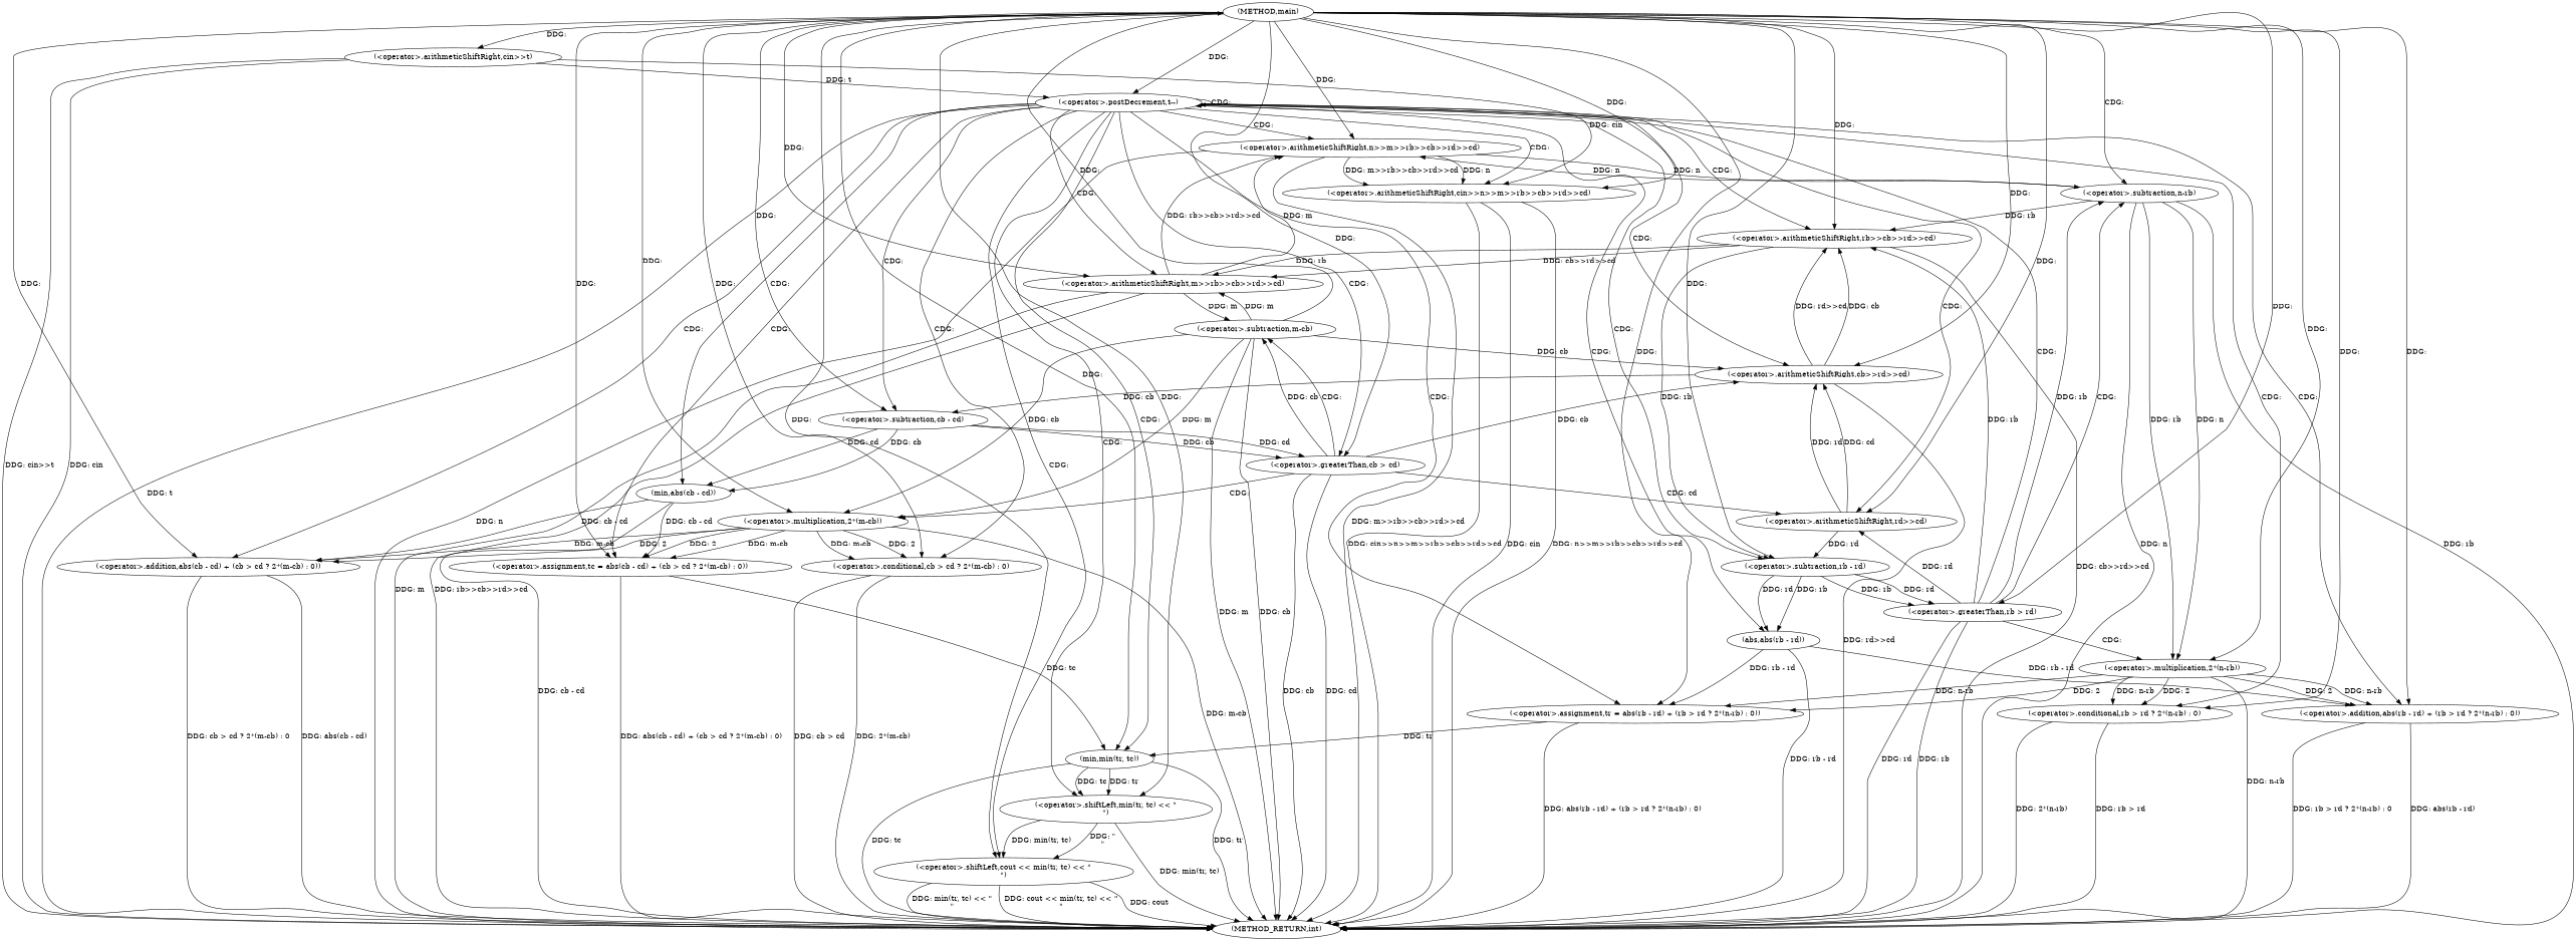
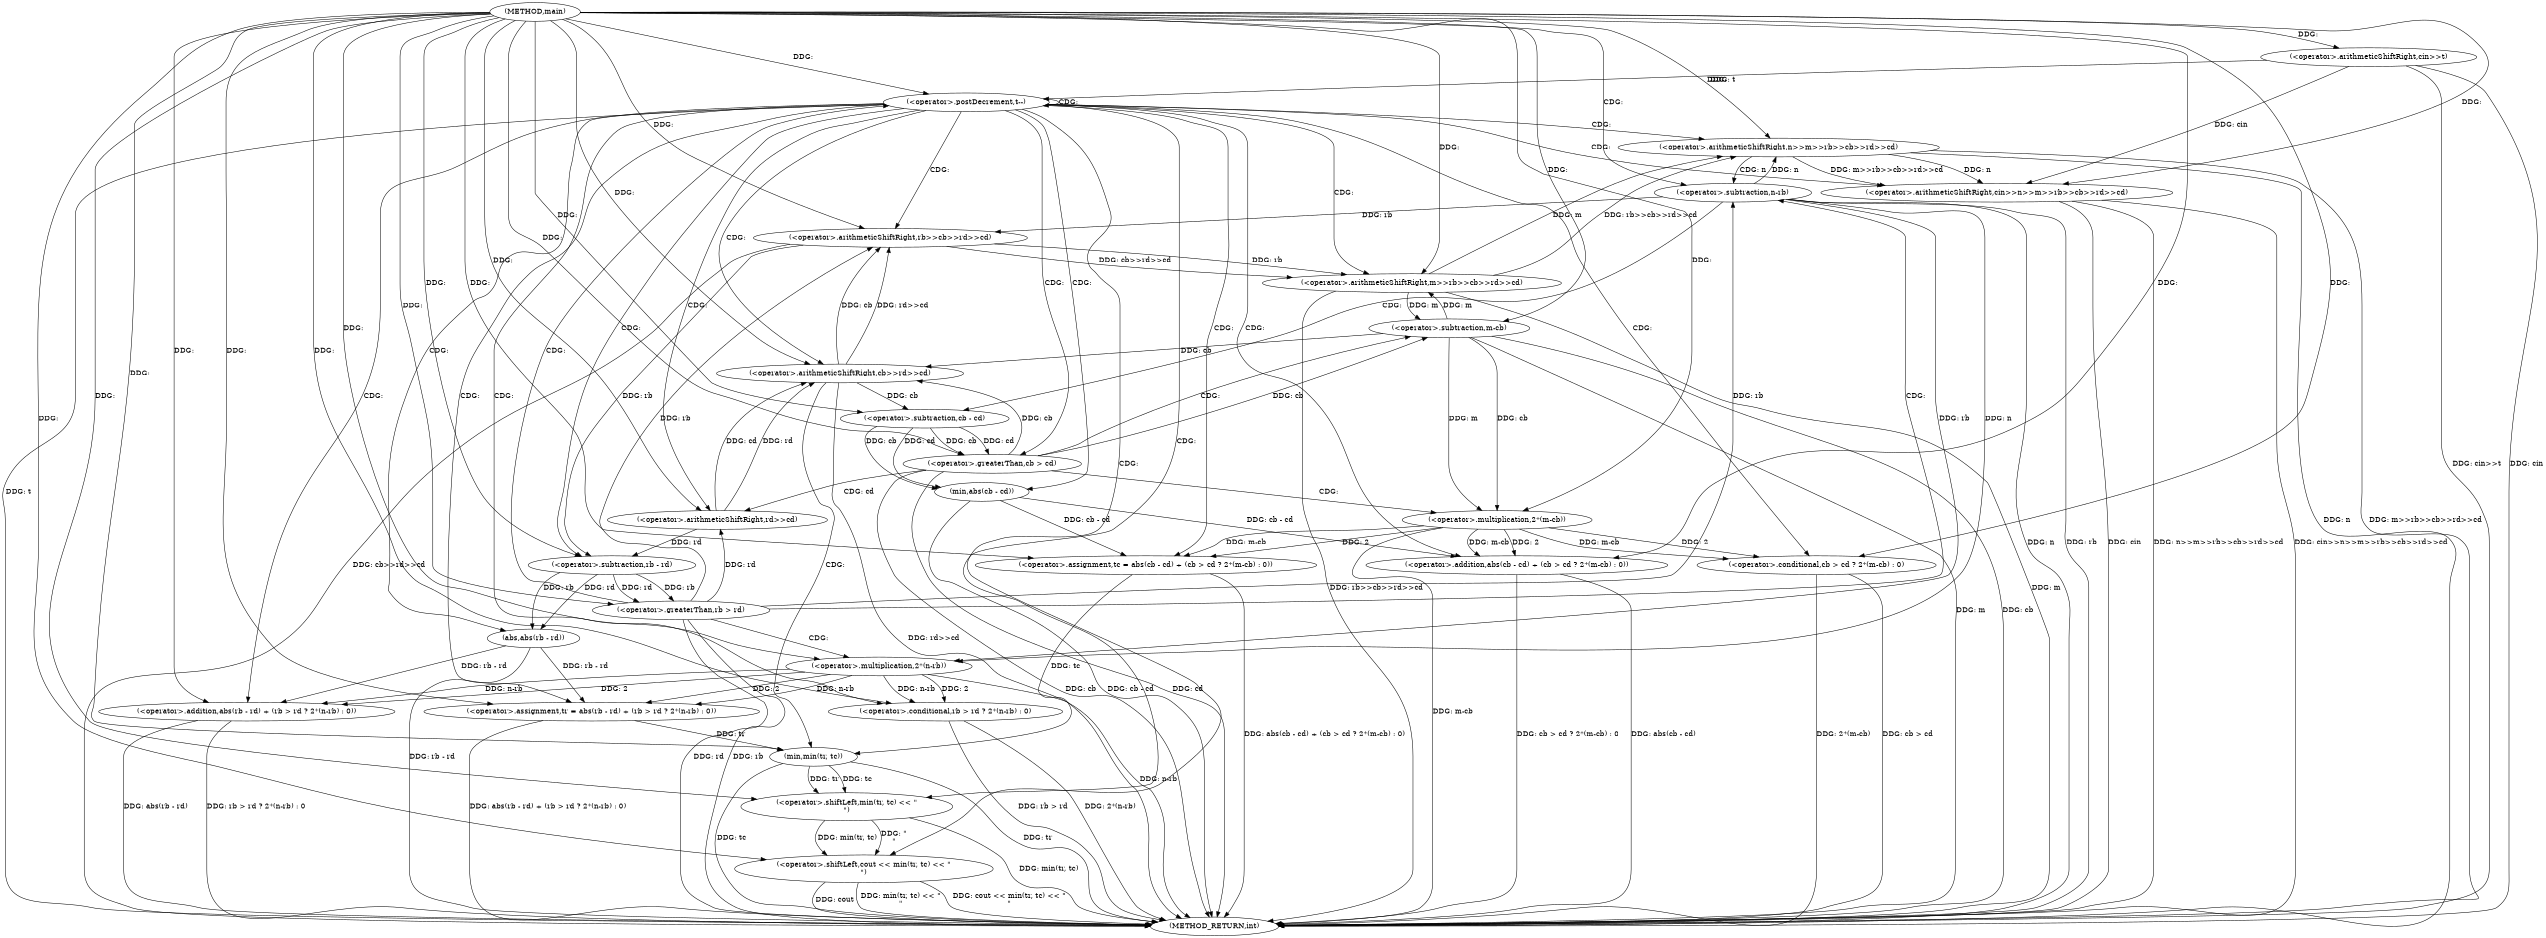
  digraph {
    n1 [label="(METHOD,main)"]
    n2 [label="(<operator>.arithmeticShiftRight,cin>>t)"]
    n3 [label="(<operator>.postDecrement,t--)"]
    n4 [label="(<operator>.arithmeticShiftRight,cin>>n>>m>>rb>>cb>>rd>>cd)"]
    n5 [label="(<operator>.assignment,tr = abs(rb - rd) + (rb > rd ? 2*(n-rb) : 0))"]
    n6 [label="(<operator>.assignment,tc = abs(cb - cd) + (cb > cd ? 2*(m-cb) : 0))"]
    n7 [label="(<operator>.shiftLeft,cout << min(tr, tc) << \"\n\")"]
    n8 [label="(<operator>.arithmeticShiftRight,n>>m>>rb>>cb>>rd>>cd)"]
    n9 [label="(<operator>.addition,abs(rb - rd) + (rb > rd ? 2*(n-rb) : 0))"]
    n10 [label="(<operator>.addition,abs(cb - cd) + (cb > cd ? 2*(m-cb) : 0))"]
    n11 [label="(<operator>.shiftLeft,min(tr, tc) << \"\n\")"]
    n12 [label="(<operator>.arithmeticShiftRight,m>>rb>>cb>>rd>>cd)"]
    n13 [label="(<operator>.conditional,rb > rd ? 2*(n-rb) : 0)"]
    n14 [label="(<operator>.conditional,cb > cd ? 2*(m-cb) : 0)"]
    n15 [label="(min,min(tr, tc))"]
    n16 [label="(<operator>.arithmeticShiftRight,rb>>cb>>rd>>cd)"]
    n17 [label="(<operator>.subtraction,rb - rd)"]
    n18 [label="(<operator>.greaterThan,rb > rd)"]
    n19 [label="(<operator>.multiplication,2*(n-rb))"]
    n20 [label="(<operator>.subtraction,cb - cd)"]
    n21 [label="(<operator>.greaterThan,cb > cd)"]
    n22 [label="(<operator>.multiplication,2*(m-cb))"]
    n23 [label="(<operator>.arithmeticShiftRight,cb>>rd>>cd)"]
    n24 [label="(<operator>.subtraction,n-rb)"]
    n25 [label="(<operator>.subtraction,m-cb)"]
    n26 [label="(<operator>.arithmeticShiftRight,rd>>cd)"]
    n27 [label="(METHOD_RETURN,int)"]
    n28 [label="(abs,abs(rb - rd))"]
    n29 [label="(min,abs(cb - cd))"]
    n1 -> n2 [label="DDG: "]
    n1 -> n3 [label="DDG: "]
    n1 -> n4 [label="DDG: "]
    n1 -> n5 [label="DDG: "]
    n1 -> n6 [label="DDG: "]
    n1 -> n7 [label="DDG: "]
    n1 -> n8 [label="DDG: "]
    n1 -> n9 [label="DDG: "]
    n1 -> n10 [label="DDG: "]
    n1 -> n11 [label="DDG: "]
    n1 -> n12 [label="DDG: "]
    n1 -> n13 [label="DDG: "]
    n1 -> n14 [label="DDG: "]
    n1 -> n15 [label="DDG: "]
    n1 -> n16 [label="DDG: "]
    n1 -> n17 [label="DDG: "]
    n1 -> n18 [label="DDG: "]
    n1 -> n19 [label="DDG: "]
    n1 -> n20 [label="DDG: "]
    n1 -> n21 [label="DDG: "]
    n1 -> n22 [label="DDG: "]
    n1 -> n23 [label="DDG: "]
    n1 -> n24 [label="CDG: "]
-   n25 -> n1 [label="DDG: "]
+   n1 -> n25 [label="DDG: "]
    n1 -> n26 [label="DDG: "]
    n2 -> n3 [label="DDG: t"]
    n2 -> n4 [label="DDG: cin"]
    n2 -> n27 [label="DDG: cin"]
    n2 -> n27 [label="DDG: cin>>t"]
    n3 -> n3 [label="CDG: "]
    n3 -> n4 [label="CDG: "]
    n3 -> n5 [label="CDG: "]
    n3 -> n6 [label="CDG: "]
    n3 -> n7 [label="CDG: "]
    n3 -> n8 [label="CDG: "]
    n3 -> n9 [label="CDG: "]
    n3 -> n10 [label="CDG: "]
    n3 -> n11 [label="CDG: "]
    n3 -> n12 [label="CDG: "]
    n3 -> n13 [label="CDG: "]
    n3 -> n14 [label="CDG: "]
-   n3 -> n15 [label="CDG: "]
+   n23 -> n15 [label="CDG: "]
    n3 -> n16 [label="CDG: "]
    n3 -> n17 [label="CDG: "]
-   n3 -> n20 [label="CDG: "]
+   n24 -> n20 [label="CDG: "]
    n3 -> n21 [label="CDG: "]
    n3 -> n23 [label="CDG: "]
    n3 -> n26 [label="CDG: "]
    n3 -> n27 [label="DDG: t"]
    n3 -> n28 [label="CDG: "]
    n3 -> n29 [label="CDG: "]
    n4 -> n27 [label="DDG: cin"]
    n4 -> n27 [label="DDG: n>>m>>rb>>cb>>rd>>cd"]
    n4 -> n27 [label="DDG: cin>>n>>m>>rb>>cb>>rd>>cd"]
    n5 -> n15 [label="DDG: tr"]
    n5 -> n27 [label="DDG: abs(rb - rd) + (rb > rd ? 2*(n-rb) : 0)"]
    n6 -> n15 [label="DDG: tc"]
    n6 -> n27 [label="DDG: abs(cb - cd) + (cb > cd ? 2*(m-cb) : 0)"]
    n7 -> n27 [label="DDG: min(tr, tc) << \"\n\""]
    n7 -> n27 [label="DDG: cout << min(tr, tc) << \"\n\""]
    n7 -> n27 [label="DDG: cout"]
    n8 -> n4 [label="DDG: n"]
    n8 -> n4 [label="DDG: m>>rb>>cb>>rd>>cd"]
-   n8 -> n24 [label="DDG: n"]
+   n8 -> n24 [label="CDG: n"]
    n8 -> n27 [label="DDG: n"]
    n8 -> n27 [label="DDG: m>>rb>>cb>>rd>>cd"]
    n9 -> n27 [label="DDG: abs(rb - rd)"]
    n9 -> n27 [label="DDG: rb > rd ? 2*(n-rb) : 0"]
    n10 -> n27 [label="DDG: abs(cb - cd)"]
    n10 -> n27 [label="DDG: cb > cd ? 2*(m-cb) : 0"]
    n11 -> n7 [label="DDG: \"\n\""]
    n11 -> n7 [label="DDG: min(tr, tc)"]
    n11 -> n27 [label="DDG: min(tr, tc)"]
    n12 -> n8 [label="DDG: rb>>cb>>rd>>cd"]
    n12 -> n8 [label="DDG: m"]
    n12 -> n25 [label="DDG: m"]
    n12 -> n27 [label="DDG: m"]
    n12 -> n27 [label="DDG: rb>>cb>>rd>>cd"]
    n13 -> n27 [label="DDG: rb > rd"]
    n13 -> n27 [label="DDG: 2*(n-rb)"]
    n14 -> n27 [label="DDG: cb > cd"]
    n14 -> n27 [label="DDG: 2*(m-cb)"]
    n15 -> n11 [label="DDG: tr"]
    n15 -> n11 [label="DDG: tc"]
    n15 -> n27 [label="DDG: tr"]
    n15 -> n27 [label="DDG: tc"]
    n16 -> n12 [label="DDG: rb"]
    n16 -> n12 [label="DDG: cb>>rd>>cd"]
    n16 -> n17 [label="DDG: rb"]
    n16 -> n27 [label="DDG: cb>>rd>>cd"]
    n17 -> n18 [label="DDG: rb"]
    n17 -> n18 [label="DDG: rd"]
    n17 -> n28 [label="DDG: rd"]
    n17 -> n28 [label="DDG: rb"]
    n18 -> n3 [label="CDG: "]
    n18 -> n16 [label="DDG: rb"]
    n18 -> n19 [label="CDG: "]
    n18 -> n24 [label="DDG: rb"]
    n18 -> n24 [label="CDG: "]
    n18 -> n26 [label="DDG: rd"]
    n18 -> n27 [label="DDG: rb"]
    n18 -> n27 [label="DDG: rd"]
    n19 -> n5 [label="DDG: 2"]
    n19 -> n5 [label="DDG: n-rb"]
    n19 -> n9 [label="DDG: 2"]
    n19 -> n9 [label="DDG: n-rb"]
    n19 -> n13 [label="DDG: 2"]
    n19 -> n13 [label="DDG: n-rb"]
    n19 -> n27 [label="DDG: n-rb"]
    n20 -> n21 [label="DDG: cb"]
    n20 -> n21 [label="DDG: cd"]
    n20 -> n29 [label="DDG: cd"]
    n20 -> n29 [label="DDG: cb"]
    n21 -> n22 [label="CDG: "]
    n21 -> n23 [label="DDG: cb"]
    n21 -> n25 [label="DDG: cb"]
    n21 -> n25 [label="CDG: "]
    n21 -> n26 [label="CDG: cd"]
    n21 -> n27 [label="DDG: cb"]
    n21 -> n27 [label="DDG: cd"]
    n22 -> n6 [label="DDG: m-cb"]
    n22 -> n6 [label="DDG: 2"]
    n22 -> n10 [label="DDG: m-cb"]
    n22 -> n10 [label="DDG: 2"]
    n22 -> n14 [label="DDG: m-cb"]
    n22 -> n14 [label="DDG: 2"]
    n22 -> n27 [label="DDG: m-cb"]
    n23 -> n16 [label="DDG: rd>>cd"]
    n23 -> n16 [label="DDG: cb"]
    n23 -> n20 [label="DDG: cb"]
    n23 -> n27 [label="DDG: rd>>cd"]
    n24 -> n8 [label="DDG: n"]
    n24 -> n16 [label="DDG: rb"]
    n24 -> n19 [label="DDG: rb"]
    n24 -> n19 [label="DDG: n"]
    n24 -> n27 [label="DDG: n"]
    n24 -> n27 [label="DDG: rb"]
    n25 -> n12 [label="DDG: m"]
    n25 -> n22 [label="DDG: m"]
    n25 -> n22 [label="DDG: cb"]
    n25 -> n23 [label="DDG: cb"]
    n25 -> n27 [label="DDG: m"]
    n25 -> n27 [label="DDG: cb"]
    n26 -> n17 [label="DDG: rd"]
    n26 -> n23 [label="DDG: rd"]
    n26 -> n23 [label="DDG: cd"]
    n28 -> n5 [label="DDG: rb - rd"]
    n28 -> n9 [label="DDG: rb - rd"]
    n28 -> n27 [label="DDG: rb - rd"]
    n29 -> n6 [label="DDG: cb - cd"]
    n29 -> n10 [label="DDG: cb - cd"]
    n29 -> n27 [label="DDG: cb - cd"]
  }
